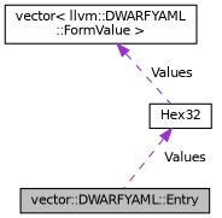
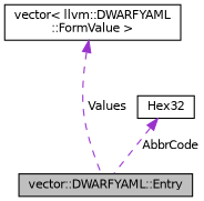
  digraph {
    node [color=black fontname=Helvetica fontsize=10 shape=box]
    edge [color=darkorchid3 dir=back fontname=Helvetica fontsize=10 labelfontname=Helvetica labelfontsize=10 style=dashed]
    n1 [fillcolor=grey75 fontcolor=black height=0.2 label="vector::DWARFYAML::Entry" style=filled width=0.4]
    n2 [height=0.2 label=Hex32 width=0.4]
    n3 [height=0.2 label="vector\< llvm::DWARFYAML\l::FormValue \>" width=0.4]
-   n2 -> n1 [label=" Values"]
-   n3 -> n2 [label=" Values"]
+   n2 -> n1 [label=" AbbrCode"]
+   n3 -> n1 [label=" Values"]
  }
